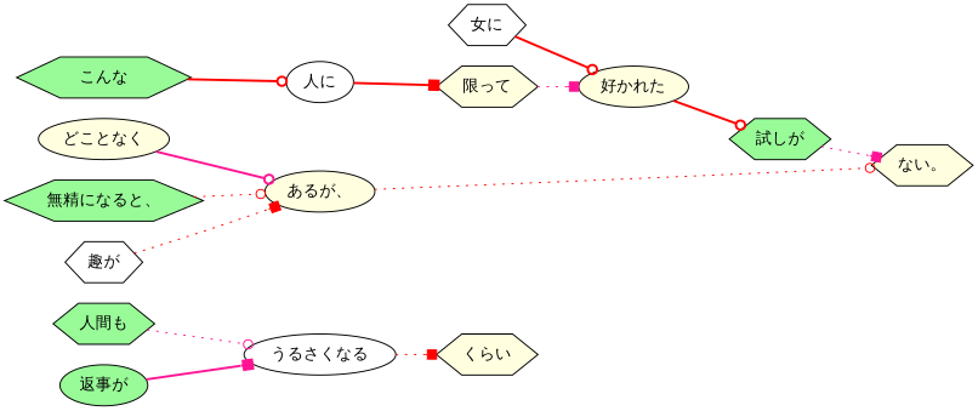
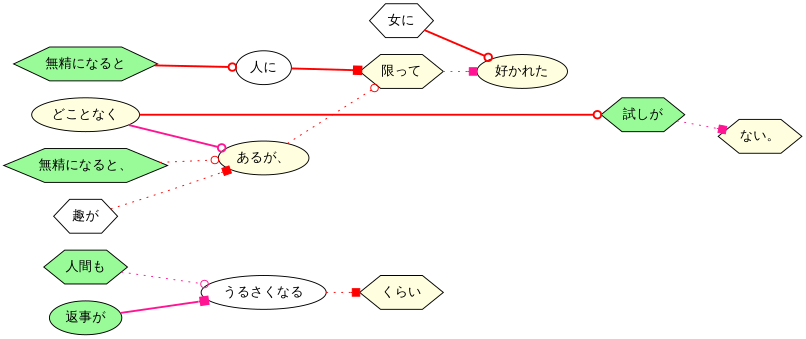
  digraph {
    rankdir=LR
    node [fillcolor=lightyellow shape=hexagon style=filled]
    edge [arrowhead=odot color=red style=dotted]
    n1 [fillcolor=palegreen label="人間も"]
    n2 [fillcolor=white label="うるさくなる" shape=ellipse]
    n3 [label="くらい"]
    n4 [fillcolor=palegreen label="返事が" shape=ellipse]
    n5 [fillcolor=palegreen label="無精になると、"]
    n6 [label="あるが、" shape=ellipse]
    n7 [label="ない。"]
    n8 [label="どことなく" shape=ellipse]
    n9 [fillcolor=white label="趣が"]
-   n10 [fillcolor=palegreen label="こんな"]
+   n10 [fillcolor=palegreen label="無精になると"]
    n11 [fillcolor=white label="人に" shape=ellipse]
    n12 [label="限って"]
    n13 [label="好かれた" shape=ellipse]
    n14 [fillcolor=palegreen label="試しが"]
    n15 [fillcolor=white label="女に"]
    n1 -> n2 [color=deeppink]
    n2 -> n3 [arrowhead=box]
    n4 -> n2 [arrowhead=box color=deeppink style=bold]
    n5 -> n6
-   n6 -> n7
+   n6 -> n12
    n8 -> n6 [color=deeppink style=bold]
    n9 -> n6 [arrowhead=box]
    n10 -> n11 [style=bold]
    n11 -> n12 [arrowhead=box style=bold]
    n12 -> n13 [arrowhead=box color=deeppink]
-   n13 -> n14 [style=bold]
+   n8 -> n14 [style=bold]
    n14 -> n7 [arrowhead=box color=deeppink]
    n15 -> n13 [style=bold]
  }
